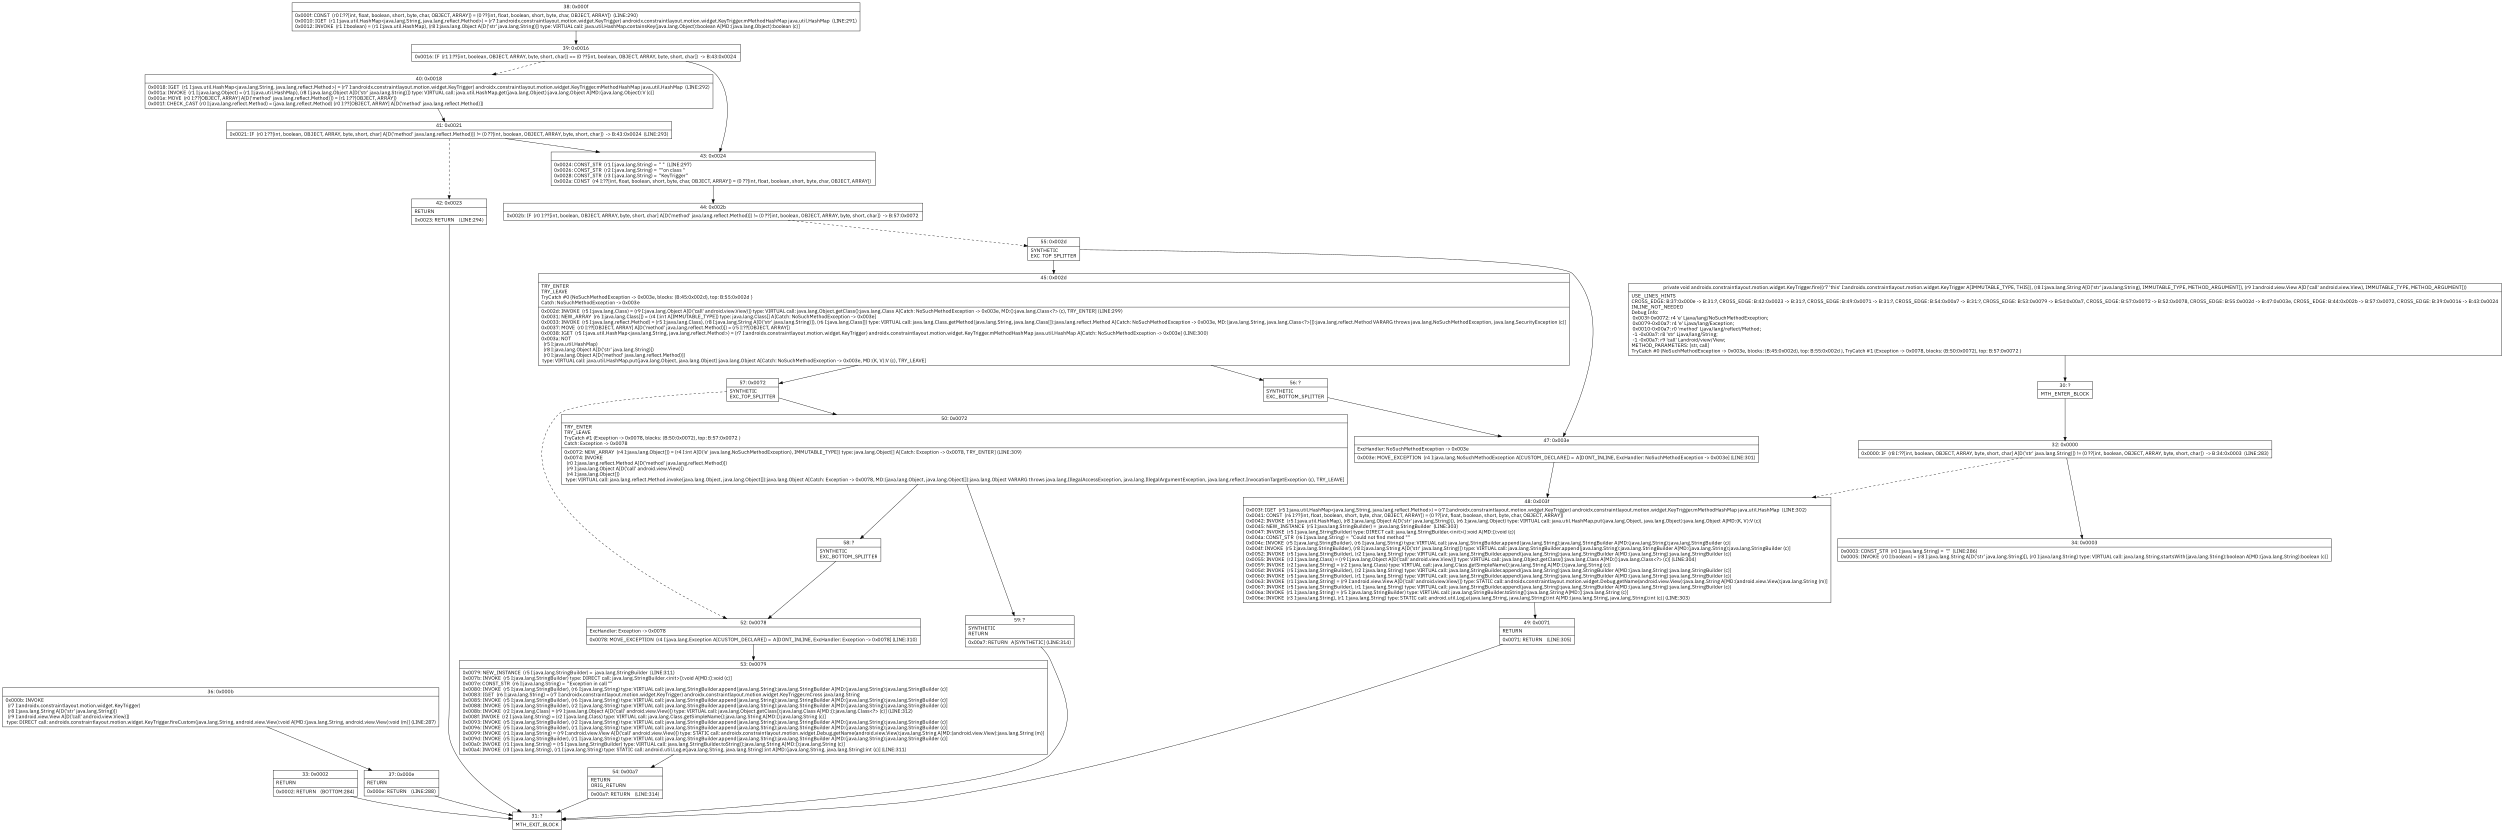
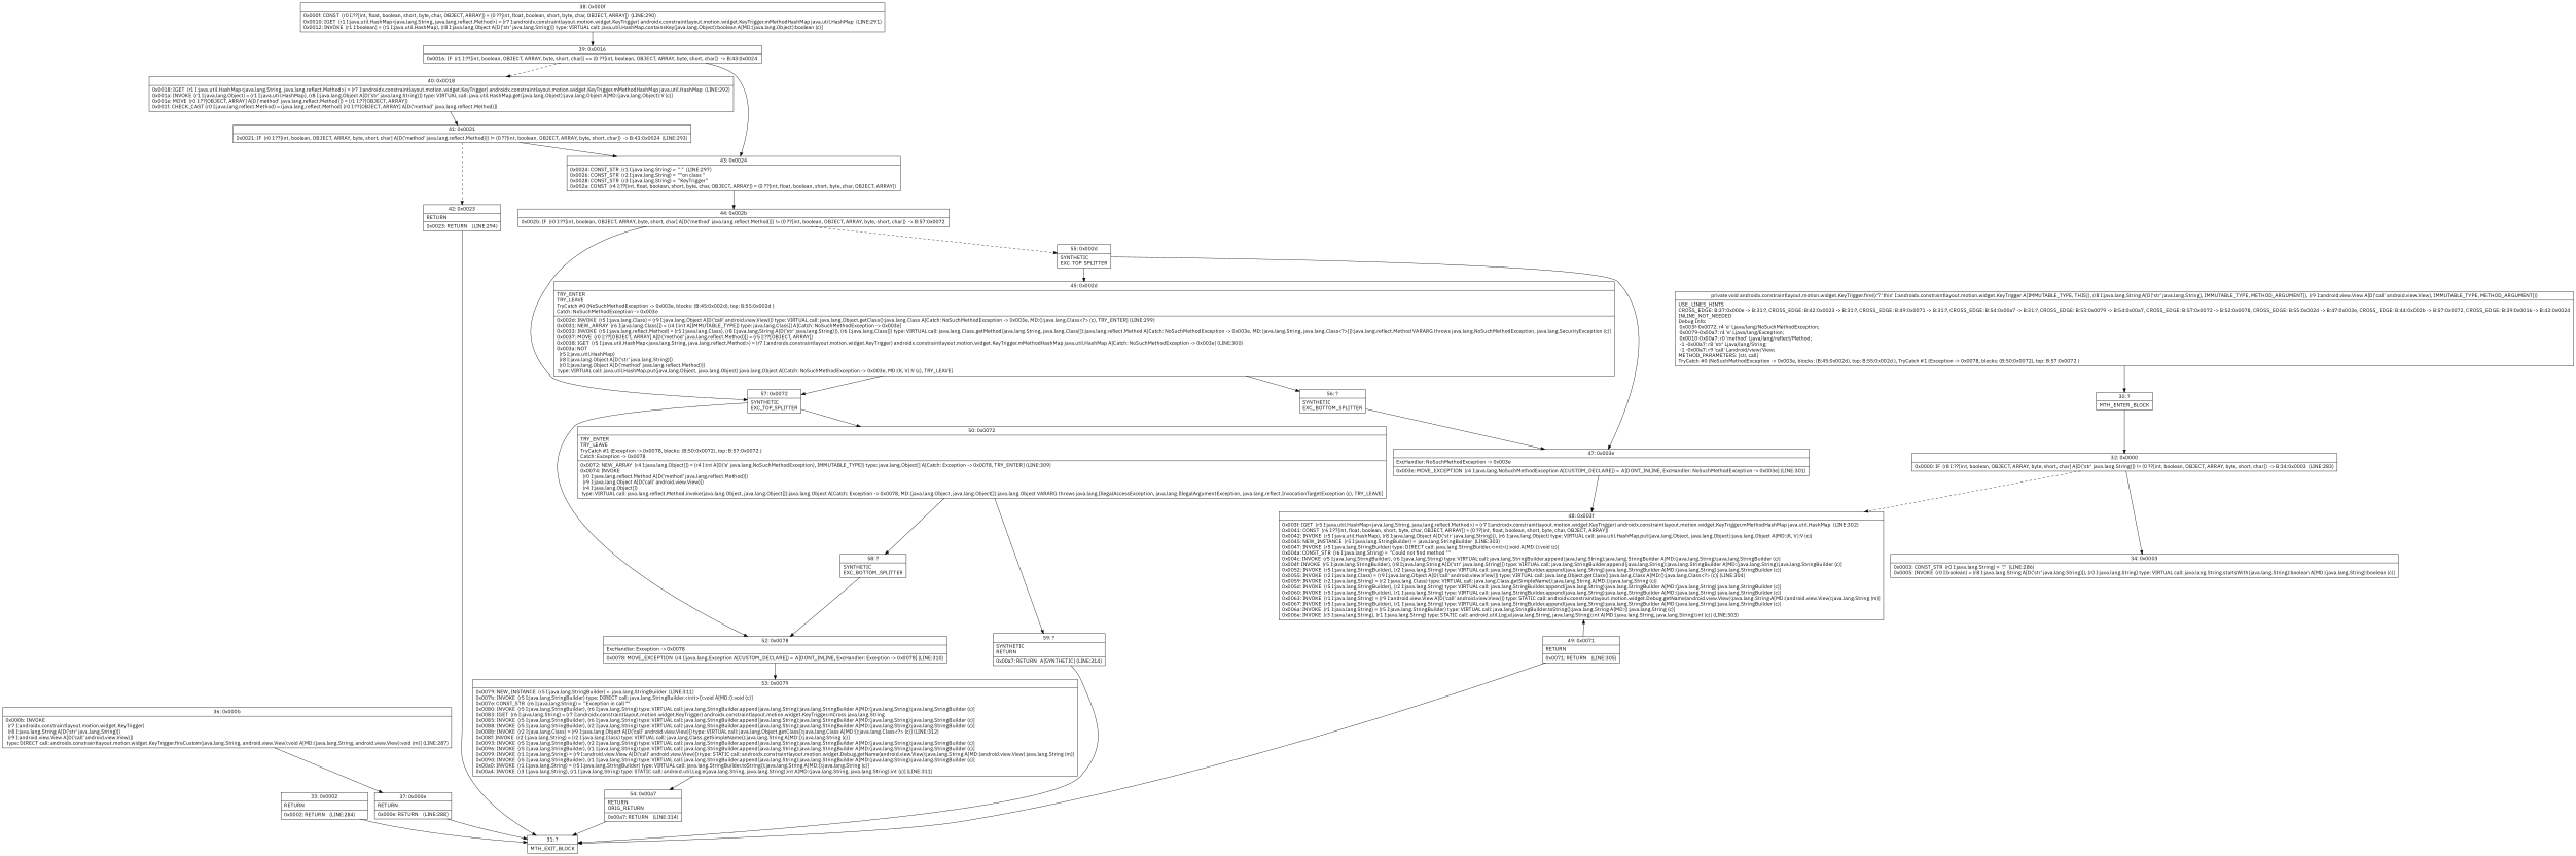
  digraph {
    fontname="IBM Plex Sans"
    node [fontname="IBM Plex Sans" shape=record]
    edge [fontname="IBM Plex Sans"]
    n1 [label="{30\:\ ?|MTH_ENTER_BLOCK\l}"]
    n2 [label="{32\:\ 0x0000|0x0000: IF  (r8 I:??[int, boolean, OBJECT, ARRAY, byte, short, char] A[D('str' java.lang.String)]) != (0 ??[int, boolean, OBJECT, ARRAY, byte, short, char])  \-\> B:34:0x0003  (LINE:283)\l}"]
    n3 [label="{34\:\ 0x0003|0x0003: CONST_STR  (r0 I:java.lang.String) =  \".\"  (LINE:286)\l0x0005: INVOKE  (r0 I:boolean) = (r8 I:java.lang.String A[D('str' java.lang.String)]), (r0 I:java.lang.String) type: VIRTUAL call: java.lang.String.startsWith(java.lang.String):boolean A[MD:(java.lang.String):boolean (c)]\l}"]
    n4 [label="{48\:\ 0x003f|0x003f: IGET  (r5 I:java.util.HashMap\<java.lang.String, java.lang.reflect.Method\>) = (r7 I:androidx.constraintlayout.motion.widget.KeyTrigger) androidx.constraintlayout.motion.widget.KeyTrigger.mMethodHashMap java.util.HashMap  (LINE:302)\l0x0041: CONST  (r6 I:??[int, float, boolean, short, byte, char, OBJECT, ARRAY]) = (0 ??[int, float, boolean, short, byte, char, OBJECT, ARRAY]) \l0x0042: INVOKE  (r5 I:java.util.HashMap), (r8 I:java.lang.Object A[D('str' java.lang.String)]), (r6 I:java.lang.Object) type: VIRTUAL call: java.util.HashMap.put(java.lang.Object, java.lang.Object):java.lang.Object A[MD:(K, V):V (c)]\l0x0045: NEW_INSTANCE  (r5 I:java.lang.StringBuilder) =  java.lang.StringBuilder  (LINE:303)\l0x0047: INVOKE  (r5 I:java.lang.StringBuilder) type: DIRECT call: java.lang.StringBuilder.\<init\>():void A[MD:():void (c)]\l0x004a: CONST_STR  (r6 I:java.lang.String) =  \"Could not find method \"\" \l0x004c: INVOKE  (r5 I:java.lang.StringBuilder), (r6 I:java.lang.String) type: VIRTUAL call: java.lang.StringBuilder.append(java.lang.String):java.lang.StringBuilder A[MD:(java.lang.String):java.lang.StringBuilder (c)]\l0x004f: INVOKE  (r5 I:java.lang.StringBuilder), (r8 I:java.lang.String A[D('str' java.lang.String)]) type: VIRTUAL call: java.lang.StringBuilder.append(java.lang.String):java.lang.StringBuilder A[MD:(java.lang.String):java.lang.StringBuilder (c)]\l0x0052: INVOKE  (r5 I:java.lang.StringBuilder), (r2 I:java.lang.String) type: VIRTUAL call: java.lang.StringBuilder.append(java.lang.String):java.lang.StringBuilder A[MD:(java.lang.String):java.lang.StringBuilder (c)]\l0x0055: INVOKE  (r2 I:java.lang.Class) = (r9 I:java.lang.Object A[D('call' android.view.View)]) type: VIRTUAL call: java.lang.Object.getClass():java.lang.Class A[MD:():java.lang.Class\<?\> (c)] (LINE:304)\l0x0059: INVOKE  (r2 I:java.lang.String) = (r2 I:java.lang.Class) type: VIRTUAL call: java.lang.Class.getSimpleName():java.lang.String A[MD:():java.lang.String (c)]\l0x005d: INVOKE  (r5 I:java.lang.StringBuilder), (r2 I:java.lang.String) type: VIRTUAL call: java.lang.StringBuilder.append(java.lang.String):java.lang.StringBuilder A[MD:(java.lang.String):java.lang.StringBuilder (c)]\l0x0060: INVOKE  (r5 I:java.lang.StringBuilder), (r1 I:java.lang.String) type: VIRTUAL call: java.lang.StringBuilder.append(java.lang.String):java.lang.StringBuilder A[MD:(java.lang.String):java.lang.StringBuilder (c)]\l0x0063: INVOKE  (r1 I:java.lang.String) = (r9 I:android.view.View A[D('call' android.view.View)]) type: STATIC call: androidx.constraintlayout.motion.widget.Debug.getName(android.view.View):java.lang.String A[MD:(android.view.View):java.lang.String (m)]\l0x0067: INVOKE  (r5 I:java.lang.StringBuilder), (r1 I:java.lang.String) type: VIRTUAL call: java.lang.StringBuilder.append(java.lang.String):java.lang.StringBuilder A[MD:(java.lang.String):java.lang.StringBuilder (c)]\l0x006a: INVOKE  (r1 I:java.lang.String) = (r5 I:java.lang.StringBuilder) type: VIRTUAL call: java.lang.StringBuilder.toString():java.lang.String A[MD:():java.lang.String (c)]\l0x006e: INVOKE  (r3 I:java.lang.String), (r1 I:java.lang.String) type: STATIC call: android.util.Log.e(java.lang.String, java.lang.String):int A[MD:(java.lang.String, java.lang.String):int (c)] (LINE:303)\l}"]
-   n5 [label="{33\:\ 0x0002|RETURN\l|0x0002: RETURN    (BOTTOM:284)\l}"]
+   n5 [label="{33\:\ 0x0002|RETURN\l|0x0002: RETURN    (LINE:284)\l}"]
    n6 [label="{31\:\ ?|MTH_EXIT_BLOCK\l}"]
    n7 [label="{36\:\ 0x000b|0x000b: INVOKE  \l  (r7 I:androidx.constraintlayout.motion.widget.KeyTrigger)\l  (r8 I:java.lang.String A[D('str' java.lang.String)])\l  (r9 I:android.view.View A[D('call' android.view.View)])\l type: DIRECT call: androidx.constraintlayout.motion.widget.KeyTrigger.fireCustom(java.lang.String, android.view.View):void A[MD:(java.lang.String, android.view.View):void (m)] (LINE:287)\l}"]
    n8 [label="{37\:\ 0x000e|RETURN\l|0x000e: RETURN    (LINE:288)\l}"]
    n9 [label="{38\:\ 0x000f|0x000f: CONST  (r0 I:??[int, float, boolean, short, byte, char, OBJECT, ARRAY]) = (0 ??[int, float, boolean, short, byte, char, OBJECT, ARRAY])  (LINE:290)\l0x0010: IGET  (r1 I:java.util.HashMap\<java.lang.String, java.lang.reflect.Method\>) = (r7 I:androidx.constraintlayout.motion.widget.KeyTrigger) androidx.constraintlayout.motion.widget.KeyTrigger.mMethodHashMap java.util.HashMap  (LINE:291)\l0x0012: INVOKE  (r1 I:boolean) = (r1 I:java.util.HashMap), (r8 I:java.lang.Object A[D('str' java.lang.String)]) type: VIRTUAL call: java.util.HashMap.containsKey(java.lang.Object):boolean A[MD:(java.lang.Object):boolean (c)]\l}"]
    n10 [label="{39\:\ 0x0016|0x0016: IF  (r1 I:??[int, boolean, OBJECT, ARRAY, byte, short, char]) == (0 ??[int, boolean, OBJECT, ARRAY, byte, short, char])  \-\> B:43:0x0024 \l}"]
    n11 [label="{40\:\ 0x0018|0x0018: IGET  (r1 I:java.util.HashMap\<java.lang.String, java.lang.reflect.Method\>) = (r7 I:androidx.constraintlayout.motion.widget.KeyTrigger) androidx.constraintlayout.motion.widget.KeyTrigger.mMethodHashMap java.util.HashMap  (LINE:292)\l0x001a: INVOKE  (r1 I:java.lang.Object) = (r1 I:java.util.HashMap), (r8 I:java.lang.Object A[D('str' java.lang.String)]) type: VIRTUAL call: java.util.HashMap.get(java.lang.Object):java.lang.Object A[MD:(java.lang.Object):V (c)]\l0x001e: MOVE  (r0 I:??[OBJECT, ARRAY] A[D('method' java.lang.reflect.Method)]) = (r1 I:??[OBJECT, ARRAY]) \l0x001f: CHECK_CAST (r0 I:java.lang.reflect.Method) = (java.lang.reflect.Method) (r0 I:??[OBJECT, ARRAY] A[D('method' java.lang.reflect.Method)]) \l}"]
    n12 [label="{43\:\ 0x0024|0x0024: CONST_STR  (r1 I:java.lang.String) =  \" \"  (LINE:297)\l0x0026: CONST_STR  (r2 I:java.lang.String) =  \"\"on class \" \l0x0028: CONST_STR  (r3 I:java.lang.String) =  \"KeyTrigger\" \l0x002a: CONST  (r4 I:??[int, float, boolean, short, byte, char, OBJECT, ARRAY]) = (0 ??[int, float, boolean, short, byte, char, OBJECT, ARRAY]) \l}"]
    n13 [label="{41\:\ 0x0021|0x0021: IF  (r0 I:??[int, boolean, OBJECT, ARRAY, byte, short, char] A[D('method' java.lang.reflect.Method)]) != (0 ??[int, boolean, OBJECT, ARRAY, byte, short, char])  \-\> B:43:0x0024  (LINE:293)\l}"]
    n14 [label="{44\:\ 0x002b|0x002b: IF  (r0 I:??[int, boolean, OBJECT, ARRAY, byte, short, char] A[D('method' java.lang.reflect.Method)]) != (0 ??[int, boolean, OBJECT, ARRAY, byte, short, char])  \-\> B:57:0x0072 \l}"]
    n15 [label="{42\:\ 0x0023|RETURN\l|0x0023: RETURN    (LINE:294)\l}"]
    n16 [label="{55\:\ 0x002d|SYNTHETIC\lEXC_TOP_SPLITTER\l}"]
    n17 [label="{57\:\ 0x0072|SYNTHETIC\lEXC_TOP_SPLITTER\l}"]
    n18 [label="{45\:\ 0x002d|TRY_ENTER\lTRY_LEAVE\lTryCatch #0 \{NoSuchMethodException \-\> 0x003e, blocks: (B:45:0x002d), top: B:55:0x002d \}\lCatch: NoSuchMethodException \-\> 0x003e\l|0x002d: INVOKE  (r5 I:java.lang.Class) = (r9 I:java.lang.Object A[D('call' android.view.View)]) type: VIRTUAL call: java.lang.Object.getClass():java.lang.Class A[Catch: NoSuchMethodException \-\> 0x003e, MD:():java.lang.Class\<?\> (c), TRY_ENTER] (LINE:299)\l0x0031: NEW_ARRAY  (r6 I:java.lang.Class[]) = (r4 I:int A[IMMUTABLE_TYPE]) type: java.lang.Class[] A[Catch: NoSuchMethodException \-\> 0x003e]\l0x0033: INVOKE  (r5 I:java.lang.reflect.Method) = (r5 I:java.lang.Class), (r8 I:java.lang.String A[D('str' java.lang.String)]), (r6 I:java.lang.Class[]) type: VIRTUAL call: java.lang.Class.getMethod(java.lang.String, java.lang.Class[]):java.lang.reflect.Method A[Catch: NoSuchMethodException \-\> 0x003e, MD:(java.lang.String, java.lang.Class\<?\>[]):java.lang.reflect.Method VARARG throws java.lang.NoSuchMethodException, java.lang.SecurityException (c)]\l0x0037: MOVE  (r0 I:??[OBJECT, ARRAY] A[D('method' java.lang.reflect.Method)]) = (r5 I:??[OBJECT, ARRAY]) \l0x0038: IGET  (r5 I:java.util.HashMap\<java.lang.String, java.lang.reflect.Method\>) = (r7 I:androidx.constraintlayout.motion.widget.KeyTrigger) androidx.constraintlayout.motion.widget.KeyTrigger.mMethodHashMap java.util.HashMap A[Catch: NoSuchMethodException \-\> 0x003e] (LINE:300)\l0x003a: NOT  \l  (r5 I:java.util.HashMap)\l  (r8 I:java.lang.Object A[D('str' java.lang.String)])\l  (r0 I:java.lang.Object A[D('method' java.lang.reflect.Method)])\l type: VIRTUAL call: java.util.HashMap.put(java.lang.Object, java.lang.Object):java.lang.Object A[Catch: NoSuchMethodException \-\> 0x003e, MD:(K, V):V (c), TRY_LEAVE]\l}"]
    n19 [label="{47\:\ 0x003e|ExcHandler: NoSuchMethodException \-\> 0x003e\l|0x003e: MOVE_EXCEPTION  (r4 I:java.lang.NoSuchMethodException A[CUSTOM_DECLARE]) =  A[DONT_INLINE, ExcHandler: NoSuchMethodException \-\> 0x003e] (LINE:301)\l}"]
    n20 [label="{50\:\ 0x0072|TRY_ENTER\lTRY_LEAVE\lTryCatch #1 \{Exception \-\> 0x0078, blocks: (B:50:0x0072), top: B:57:0x0072 \}\lCatch: Exception \-\> 0x0078\l|0x0072: NEW_ARRAY  (r4 I:java.lang.Object[]) = (r4 I:int A[D('e' java.lang.NoSuchMethodException), IMMUTABLE_TYPE]) type: java.lang.Object[] A[Catch: Exception \-\> 0x0078, TRY_ENTER] (LINE:309)\l0x0074: INVOKE  \l  (r0 I:java.lang.reflect.Method A[D('method' java.lang.reflect.Method)])\l  (r9 I:java.lang.Object A[D('call' android.view.View)])\l  (r4 I:java.lang.Object[])\l type: VIRTUAL call: java.lang.reflect.Method.invoke(java.lang.Object, java.lang.Object[]):java.lang.Object A[Catch: Exception \-\> 0x0078, MD:(java.lang.Object, java.lang.Object[]):java.lang.Object VARARG throws java.lang.IllegalAccessException, java.lang.IllegalArgumentException, java.lang.reflect.InvocationTargetException (c), TRY_LEAVE]\l}"]
    n21 [label="{52\:\ 0x0078|ExcHandler: Exception \-\> 0x0078\l|0x0078: MOVE_EXCEPTION  (r4 I:java.lang.Exception A[CUSTOM_DECLARE]) =  A[DONT_INLINE, ExcHandler: Exception \-\> 0x0078] (LINE:310)\l}"]
    n22 [label="{56\:\ ?|SYNTHETIC\lEXC_BOTTOM_SPLITTER\l}"]
    n23 [label="{49\:\ 0x0071|RETURN\l|0x0071: RETURN    (LINE:305)\l}"]
    n24 [label="{58\:\ ?|SYNTHETIC\lEXC_BOTTOM_SPLITTER\l}"]
    n25 [label="{59\:\ ?|SYNTHETIC\lRETURN\l|0x00a7: RETURN   A[SYNTHETIC] (LINE:314)\l}"]
    n26 [label="{53\:\ 0x0079|0x0079: NEW_INSTANCE  (r5 I:java.lang.StringBuilder) =  java.lang.StringBuilder  (LINE:311)\l0x007b: INVOKE  (r5 I:java.lang.StringBuilder) type: DIRECT call: java.lang.StringBuilder.\<init\>():void A[MD:():void (c)]\l0x007e: CONST_STR  (r6 I:java.lang.String) =  \"Exception in call \"\" \l0x0080: INVOKE  (r5 I:java.lang.StringBuilder), (r6 I:java.lang.String) type: VIRTUAL call: java.lang.StringBuilder.append(java.lang.String):java.lang.StringBuilder A[MD:(java.lang.String):java.lang.StringBuilder (c)]\l0x0083: IGET  (r6 I:java.lang.String) = (r7 I:androidx.constraintlayout.motion.widget.KeyTrigger) androidx.constraintlayout.motion.widget.KeyTrigger.mCross java.lang.String \l0x0085: INVOKE  (r5 I:java.lang.StringBuilder), (r6 I:java.lang.String) type: VIRTUAL call: java.lang.StringBuilder.append(java.lang.String):java.lang.StringBuilder A[MD:(java.lang.String):java.lang.StringBuilder (c)]\l0x0088: INVOKE  (r5 I:java.lang.StringBuilder), (r2 I:java.lang.String) type: VIRTUAL call: java.lang.StringBuilder.append(java.lang.String):java.lang.StringBuilder A[MD:(java.lang.String):java.lang.StringBuilder (c)]\l0x008b: INVOKE  (r2 I:java.lang.Class) = (r9 I:java.lang.Object A[D('call' android.view.View)]) type: VIRTUAL call: java.lang.Object.getClass():java.lang.Class A[MD:():java.lang.Class\<?\> (c)] (LINE:312)\l0x008f: INVOKE  (r2 I:java.lang.String) = (r2 I:java.lang.Class) type: VIRTUAL call: java.lang.Class.getSimpleName():java.lang.String A[MD:():java.lang.String (c)]\l0x0093: INVOKE  (r5 I:java.lang.StringBuilder), (r2 I:java.lang.String) type: VIRTUAL call: java.lang.StringBuilder.append(java.lang.String):java.lang.StringBuilder A[MD:(java.lang.String):java.lang.StringBuilder (c)]\l0x0096: INVOKE  (r5 I:java.lang.StringBuilder), (r1 I:java.lang.String) type: VIRTUAL call: java.lang.StringBuilder.append(java.lang.String):java.lang.StringBuilder A[MD:(java.lang.String):java.lang.StringBuilder (c)]\l0x0099: INVOKE  (r1 I:java.lang.String) = (r9 I:android.view.View A[D('call' android.view.View)]) type: STATIC call: androidx.constraintlayout.motion.widget.Debug.getName(android.view.View):java.lang.String A[MD:(android.view.View):java.lang.String (m)]\l0x009d: INVOKE  (r5 I:java.lang.StringBuilder), (r1 I:java.lang.String) type: VIRTUAL call: java.lang.StringBuilder.append(java.lang.String):java.lang.StringBuilder A[MD:(java.lang.String):java.lang.StringBuilder (c)]\l0x00a0: INVOKE  (r1 I:java.lang.String) = (r5 I:java.lang.StringBuilder) type: VIRTUAL call: java.lang.StringBuilder.toString():java.lang.String A[MD:():java.lang.String (c)]\l0x00a4: INVOKE  (r3 I:java.lang.String), (r1 I:java.lang.String) type: STATIC call: android.util.Log.e(java.lang.String, java.lang.String):int A[MD:(java.lang.String, java.lang.String):int (c)] (LINE:311)\l}"]
    n27 [label="{54\:\ 0x00a7|RETURN\lORIG_RETURN\l|0x00a7: RETURN    (LINE:314)\l}"]
    n28 [label="{private void androidx.constraintlayout.motion.widget.KeyTrigger.fire((r7 'this' I:androidx.constraintlayout.motion.widget.KeyTrigger A[IMMUTABLE_TYPE, THIS]), (r8 I:java.lang.String A[D('str' java.lang.String), IMMUTABLE_TYPE, METHOD_ARGUMENT]), (r9 I:android.view.View A[D('call' android.view.View), IMMUTABLE_TYPE, METHOD_ARGUMENT]))  | USE_LINES_HINTS\lCROSS_EDGE: B:37:0x000e \-\> B:31:?, CROSS_EDGE: B:42:0x0023 \-\> B:31:?, CROSS_EDGE: B:49:0x0071 \-\> B:31:?, CROSS_EDGE: B:54:0x00a7 \-\> B:31:?, CROSS_EDGE: B:53:0x0079 \-\> B:54:0x00a7, CROSS_EDGE: B:57:0x0072 \-\> B:52:0x0078, CROSS_EDGE: B:55:0x002d \-\> B:47:0x003e, CROSS_EDGE: B:44:0x002b \-\> B:57:0x0072, CROSS_EDGE: B:39:0x0016 \-\> B:43:0x0024\lINLINE_NOT_NEEDED\lDebug Info:\l  0x003f\-0x0072: r4 'e' Ljava\/lang\/NoSuchMethodException;\l  0x0079\-0x00a7: r4 'e' Ljava\/lang\/Exception;\l  0x0010\-0x00a7: r0 'method' Ljava\/lang\/reflect\/Method;\l  \-1 \-0x00a7: r8 'str' Ljava\/lang\/String;\l  \-1 \-0x00a7: r9 'call' Landroid\/view\/View;\lMETHOD_PARAMETERS: [str, call]\lTryCatch #0 \{NoSuchMethodException \-\> 0x003e, blocks: (B:45:0x002d), top: B:55:0x002d \}, TryCatch #1 \{Exception \-\> 0x0078, blocks: (B:50:0x0072), top: B:57:0x0072 \}\l}"]
    n1 -> n2
    n2 -> n3
    n2 -> n4 [style=dashed]
-   n4 -> n23
+   n23 -> n4
    n5 -> n6
    n7 -> n8
    n8 -> n6
    n9 -> n10
    n10 -> n11 [style=dashed]
    n10 -> n12
    n11 -> n13
    n12 -> n14
    n13 -> n12
    n13 -> n15 [style=dashed]
    n14 -> n16 [style=dashed]
+   n14 -> n17
    n15 -> n6
    n16 -> n18
    n16 -> n19
    n17 -> n20
-   n17 -> n21 [style=dashed]
+   n17 -> n21
    n18 -> n17
    n18 -> n22
    n19 -> n4
    n20 -> n24
    n20 -> n25
    n21 -> n26
    n22 -> n19
    n23 -> n6
    n24 -> n21
    n25 -> n6
    n26 -> n27
    n27 -> n6
    n28 -> n1
  }
